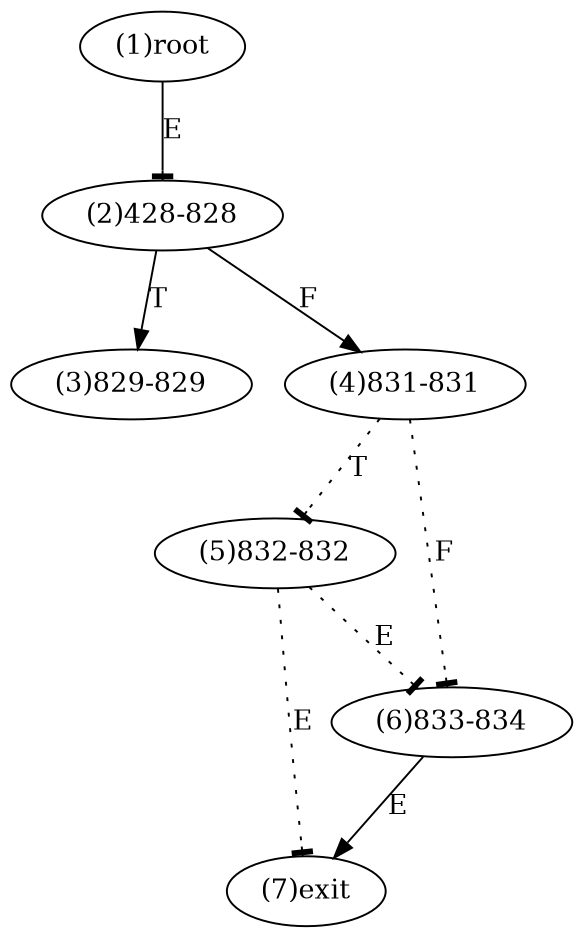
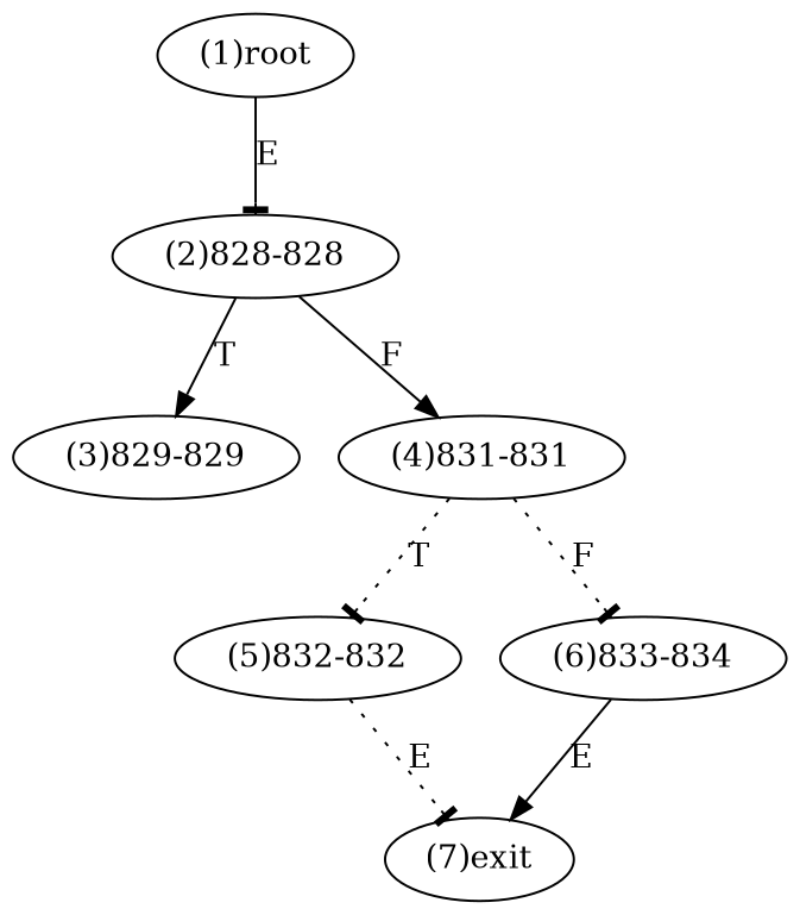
  digraph {
    fontname="DejaVu Serif"
    node [fontname="DejaVu Serif"]
    edge [arrowhead=tee fontname="DejaVu Serif" style=solid]
    n1 [label="(1)root"]
-   n2 [label="(2)428-828"]
+   n2 [label="(2)828-828"]
    n3 [label="(3)829-829"]
    n4 [label="(4)831-831"]
    n5 [label="(5)832-832"]
    n6 [label="(6)833-834"]
    n7 [label="(7)exit"]
    n1 -> n2 [label=E]
    n2 -> n3 [arrowhead=normal label=T]
    n2 -> n4 [arrowhead=normal label=F]
    n4 -> n5 [label=T style=dotted]
    n4 -> n6 [label=F style=dotted]
-   n5 -> n6 [label=E style=dotted]
    n5 -> n7 [label=E style=dotted]
    n6 -> n7 [arrowhead=normal label=E]
  }
